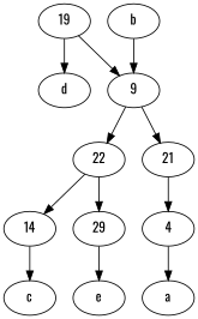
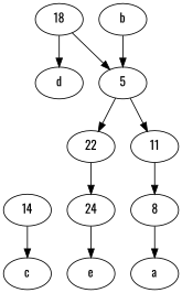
  digraph {
    fontname=Oswald
    node [fontname=Oswald]
    edge [fontname=Oswald]
-   4
+   4 [label=8]
    a
    14
    c
-   24 [label=29]
+   24
    e
    22
-   19
+   19 [label=18]
    d
-   9
-   11 [label=21]
+   9 [label=5]
+   11
    b
    4 -> a
    14 -> c
    24 -> e
-   22 -> 14
    22 -> 24
    19 -> d
    19 -> 9
    9 -> 22
    9 -> 11
    11 -> 4
    b -> 9
  }
